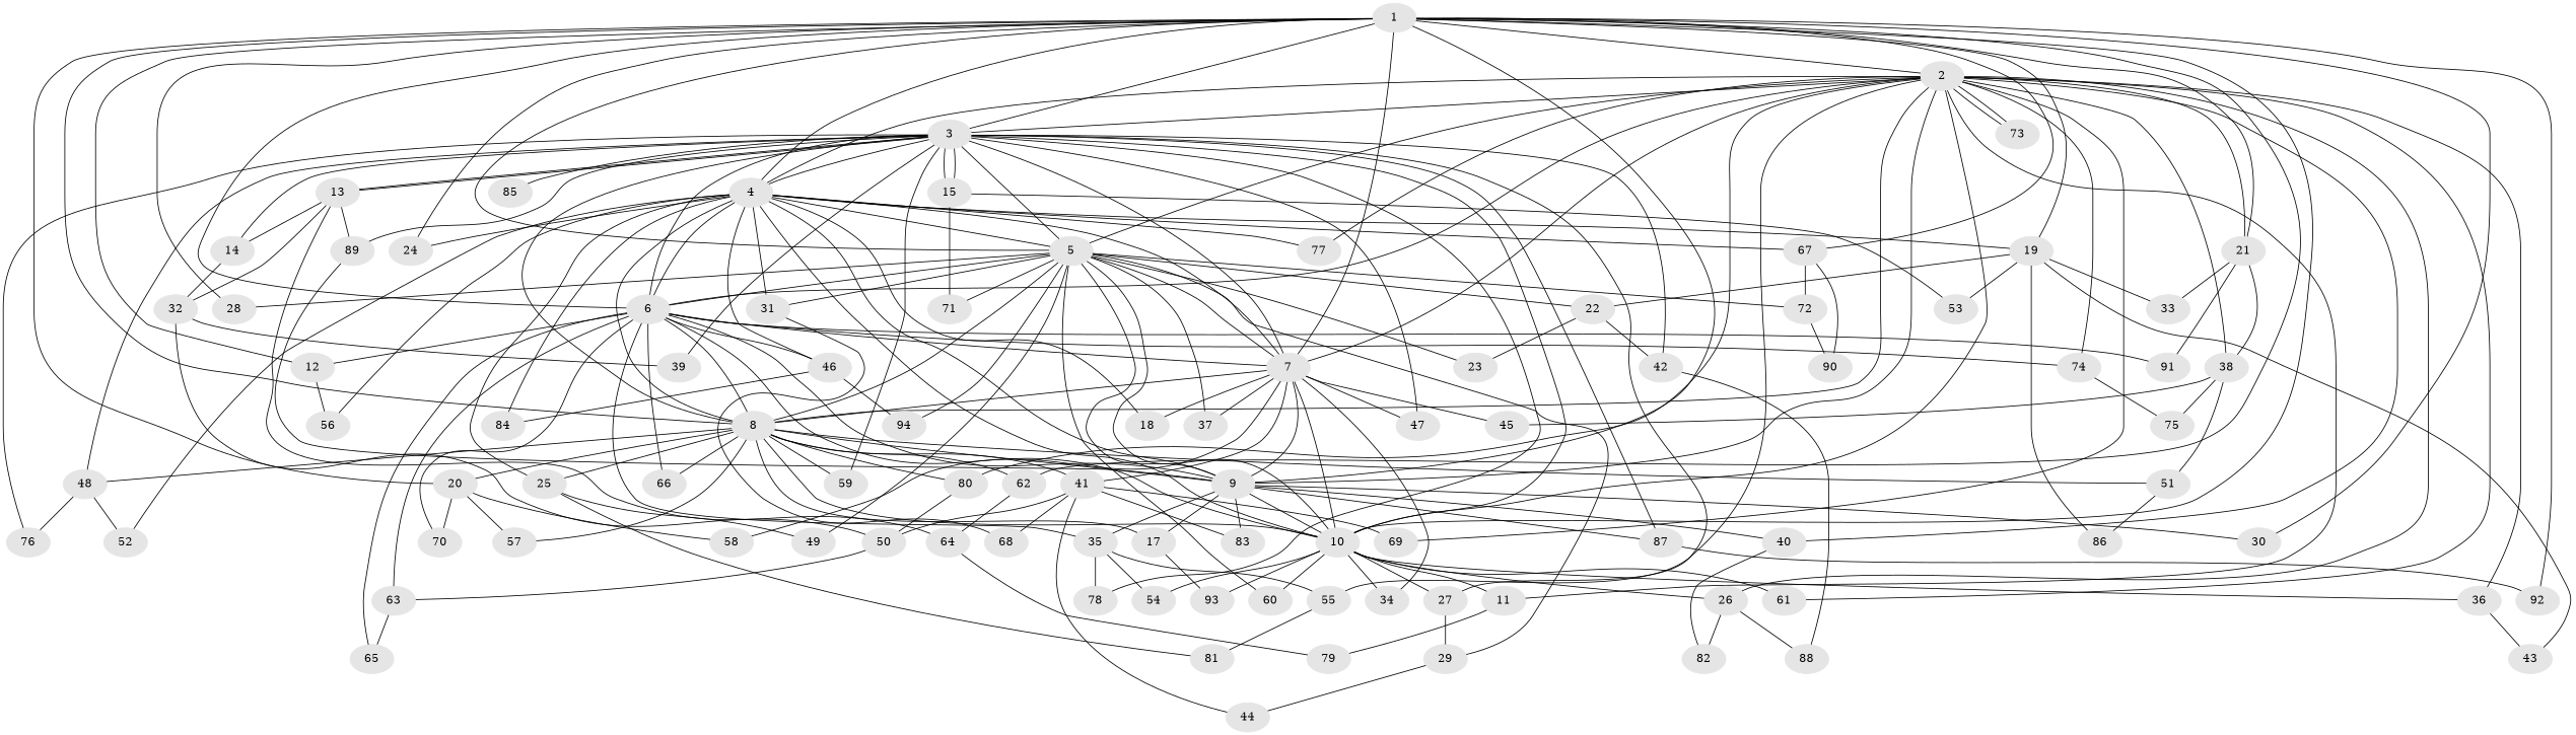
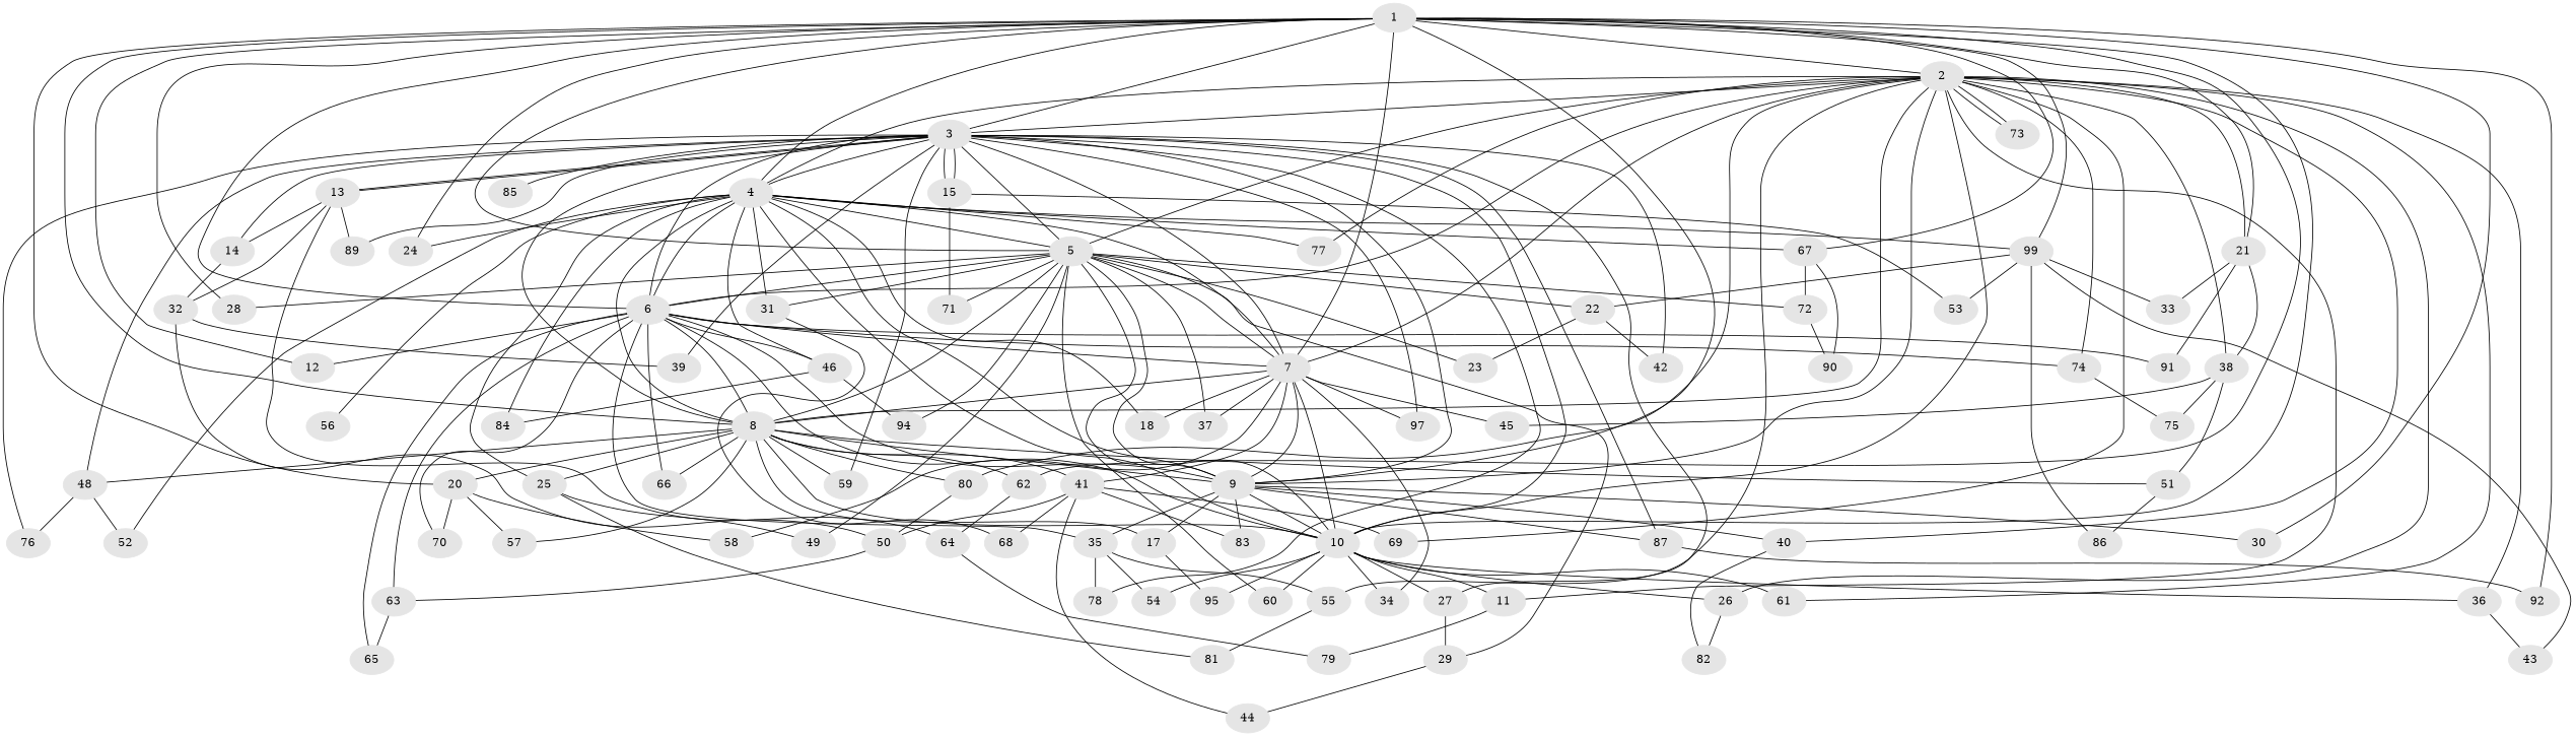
  graph {
    node [color=gray90 style=filled]
    1
    2
    3
    4
    5
    6
    7
    8
    9
    10
    12
-   19
+   19 [label=99]
    20
    21
    24
    28
    30
    62
    67
    92
    11
    26
    36
    38
    40
    55
    61
    69
    73
    74
    77
    80
    13
    14
    15
    27
    39
    42
-   47
+   47 [label=97]
    48
    59
    76
    78
    85
    87
    89
    18
    25
    31
    46
    52
    56
    84
    22
    23
    29
    37
    49
    60
    71
    72
    94
    35
    63
    65
    66
    70
    91
    34
    41
    45
    58
    17
    51
    57
    83
    54
-   93
+   93 [label=95]
    53
    33
    43
    86
    64
    90
    79
    82
-   88
    75
    81
    50
    32
    68
    44
    1 -- 2
    1 -- 3
    1 -- 4
    1 -- 5
    1 -- 6
    1 -- 7
    1 -- 8
    1 -- 9
    1 -- 10
    1 -- 12
    1 -- 19
    1 -- 20
    1 -- 21
    1 -- 24
    1 -- 28
    1 -- 30
    1 -- 62
    1 -- 67
    1 -- 92
    2 -- 3
    2 -- 4
    2 -- 5
    2 -- 6
    2 -- 7
    2 -- 8
    2 -- 9
    2 -- 10
    2 -- 21
    2 -- 11
    2 -- 26
    2 -- 36
    2 -- 38
    2 -- 40
    2 -- 55
    2 -- 61
    2 -- 69
    2 -- 73
    2 -- 73
    2 -- 74
    2 -- 77
    2 -- 80
    3 -- 4
    3 -- 5
    3 -- 6
    3 -- 7
    3 -- 8
-   89 -- 9
+   3 -- 9
    3 -- 10
    3 -- 13
    3 -- 13
    3 -- 14
    3 -- 15
    3 -- 15
    3 -- 27
    3 -- 39
    3 -- 42
    3 -- 47
    3 -- 48
    3 -- 59
    3 -- 76
    3 -- 78
    3 -- 85
    3 -- 87
    3 -- 89
    4 -- 5
    4 -- 6
    4 -- 7
    4 -- 8
    4 -- 9
    4 -- 10
    4 -- 19
    4 -- 24
    4 -- 67
    4 -- 77
    4 -- 18
    4 -- 25
    4 -- 31
    4 -- 46
    4 -- 52
    4 -- 56
    4 -- 84
    5 -- 6
    5 -- 7
    5 -- 8
    5 -- 9
    5 -- 10
    5 -- 28
    5 -- 31
    5 -- 22
    5 -- 23
    5 -- 29
    5 -- 37
    5 -- 49
    5 -- 60
    5 -- 71
    5 -- 72
    5 -- 94
    6 -- 7
    6 -- 8
    6 -- 9
    6 -- 10
    6 -- 12
    6 -- 74
    6 -- 46
    6 -- 35
    6 -- 63
    6 -- 65
    6 -- 66
    6 -- 70
    6 -- 91
    7 -- 8
    7 -- 9
    7 -- 10
    7 -- 47
    7 -- 18
    7 -- 37
    7 -- 34
    7 -- 41
    7 -- 45
    7 -- 58
    8 -- 9
    8 -- 10
    8 -- 20
    8 -- 62
    8 -- 80
    8 -- 48
    8 -- 59
    8 -- 25
    8 -- 66
    8 -- 41
    8 -- 17
    8 -- 51
    8 -- 57
    9 -- 10
    9 -- 30
    9 -- 40
    9 -- 87
    9 -- 35
    9 -- 17
    9 -- 83
    10 -- 11
    10 -- 26
    10 -- 36
    10 -- 61
    10 -- 27
    10 -- 60
    10 -- 34
    10 -- 54
    10 -- 93
-   12 -- 56
    19 -- 22
    19 -- 53
    19 -- 33
    19 -- 43
    19 -- 86
    20 -- 70
    20 -- 58
    20 -- 57
    21 -- 38
    21 -- 91
    21 -- 33
    62 -- 64
    67 -- 72
    67 -- 90
    11 -- 79
    26 -- 82
-   26 -- 88
    36 -- 43
    38 -- 45
    38 -- 51
    38 -- 75
    40 -- 82
    55 -- 81
    74 -- 75
    80 -- 50
    13 -- 14
    13 -- 89
    13 -- 64
    13 -- 32
    14 -- 32
    15 -- 71
    15 -- 53
    27 -- 29
-   42 -- 88
    48 -- 76
    48 -- 52
    87 -- 92
    25 -- 49
    25 -- 81
    31 -- 68
    46 -- 84
    46 -- 94
    22 -- 42
    22 -- 23
    29 -- 44
    72 -- 90
    35 -- 55
    35 -- 78
    35 -- 54
    63 -- 65
    41 -- 69
    41 -- 83
    41 -- 50
    41 -- 68
    41 -- 44
    17 -- 93
    51 -- 86
    64 -- 79
    50 -- 63
    32 -- 39
    32 -- 50
  }
